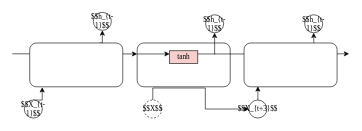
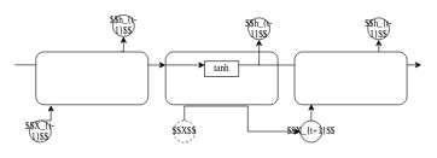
  <mxCell id="0" />
  <mxCell id="1" parent="0" />
  <mxCell id="2" value="" style="rounded=1;whiteSpace=wrap;html=1;" parent="1" vertex="1"><mxGeometry x="228" y="71" width="155" height="73" as="geometry" /></mxCell>
  <mxCell id="3" style="edgeStyle=orthogonalEdgeStyle;rounded=0;orthogonalLoop=1;jettySize=auto;html=1;exitX=1;exitY=0.25;exitDx=0;exitDy=0;fontFamily=Noto Serif Simplified Chinese;fontSource=https%3A%2F%2Ffonts.googleapis.com%2Fcss%3Ffamily%3DNoto%2BSerif%2BSimplified%2BChinese;fontSize=11;elbow=vertical;" edge="1" parent="1" source="4"><mxGeometry relative="1" as="geometry"><mxPoint x="581" y="89" as="targetPoint" /></mxGeometry></mxCell>
- <mxCell id="4" value="&lt;font face=&quot;Times New Roman&quot;&gt;tanh&lt;/font&gt;" style="rounded=0;whiteSpace=wrap;html=1;fillColor=#f8cecc;" parent="1" vertex="1"><mxGeometry x="282" y="84" width="47" height="21" as="geometry" /></mxCell>
+ <mxCell id="4" value="&lt;font face=&quot;Times New Roman&quot;&gt;tanh&lt;/font&gt;" style="rounded=0;whiteSpace=wrap;html=1;" parent="1" vertex="1"><mxGeometry x="282" y="84" width="47" height="21" as="geometry" /></mxCell>
  <mxCell id="5" style="edgeStyle=orthogonalEdgeStyle;rounded=0;orthogonalLoop=1;jettySize=auto;html=1;exitX=0.5;exitY=0;exitDx=0;exitDy=0;entryX=0.134;entryY=1.01;entryDx=0;entryDy=0;entryPerimeter=0;fontFamily=Times New Roman;" parent="1" source="6" target="18" edge="1"><mxGeometry relative="1" as="geometry" /></mxCell>
  <mxCell id="6" value="$$X_{t-1}$$" style="ellipse;whiteSpace=wrap;html=1;aspect=fixed;fontFamily=Times New Roman;" parent="1" vertex="1"><mxGeometry x="40" y="166" width="30" height="30" as="geometry" /></mxCell>
  <mxCell id="7" style="edgeStyle=orthogonalEdgeStyle;rounded=0;orthogonalLoop=1;jettySize=auto;html=1;exitX=0.5;exitY=0;exitDx=0;exitDy=0;fontFamily=Noto Serif Simplified Chinese;fontSource=https%3A%2F%2Ffonts.googleapis.com%2Fcss%3Ffamily%3DNoto%2BSerif%2BSimplified%2BChinese;fontSize=11;elbow=vertical;" edge="1" parent="1" source="8" target="10"><mxGeometry relative="1" as="geometry" /></mxCell>
  <mxCell id="8" value="$$X$$" style="ellipse;whiteSpace=wrap;html=1;aspect=fixed;fontFamily=Times New Roman;dashed=1;" parent="1" vertex="1"><mxGeometry x="239" y="166" width="30" height="30" as="geometry" /></mxCell>
  <mxCell id="9" style="edgeStyle=orthogonalEdgeStyle;rounded=0;orthogonalLoop=1;jettySize=auto;html=1;exitX=0.5;exitY=0;exitDx=0;exitDy=0;entryX=0.149;entryY=0.989;entryDx=0;entryDy=0;entryPerimeter=0;fontFamily=Times New Roman;" parent="1" source="10" target="12" edge="1"><mxGeometry relative="1" as="geometry" /></mxCell>
- <mxCell id="10" value="$$X_{t+3}$$" style="ellipse;whiteSpace=wrap;html=1;aspect=fixed;fontFamily=Times New Roman;" parent="1" vertex="1"><mxGeometry x="414" y="166" width="30" height="30" as="geometry" /></mxCell>
+ <mxCell id="10" value="$$X_{t+1}$$" style="ellipse;whiteSpace=wrap;html=1;aspect=fixed;fontFamily=Times New Roman;" parent="1" vertex="1"><mxGeometry x="414" y="166" width="30" height="30" as="geometry" /></mxCell>
  <mxCell id="11" style="edgeStyle=orthogonalEdgeStyle;rounded=0;orthogonalLoop=1;jettySize=auto;html=1;exitX=0.75;exitY=0;exitDx=0;exitDy=0;entryX=0.5;entryY=1;entryDx=0;entryDy=0;fontFamily=Noto Serif Simplified Chinese;fontSource=https%3A%2F%2Ffonts.googleapis.com%2Fcss%3Ffamily%3DNoto%2BSerif%2BSimplified%2BChinese;fontSize=11;elbow=vertical;" edge="1" parent="1" source="12" target="15"><mxGeometry relative="1" as="geometry" /></mxCell>
  <mxCell id="12" value="" style="rounded=1;whiteSpace=wrap;html=1;" parent="1" vertex="1"><mxGeometry x="406" y="71" width="155" height="73" as="geometry" /></mxCell>
  <mxCell id="13" value="$$h_{t-1}$$" style="ellipse;whiteSpace=wrap;html=1;aspect=fixed;fontFamily=Times New Roman;" parent="1" vertex="1"><mxGeometry x="155" y="20" width="30" height="30" as="geometry" /></mxCell>
  <mxCell id="14" value="$$h_{t-1}$$" style="ellipse;whiteSpace=wrap;html=1;aspect=fixed;fontFamily=Times New Roman;" parent="1" vertex="1"><mxGeometry x="342" y="24" width="30" height="30" as="geometry" /></mxCell>
  <mxCell id="15" value="$$h_{t-1}$$" style="ellipse;whiteSpace=wrap;html=1;aspect=fixed;fontFamily=Times New Roman;" parent="1" vertex="1"><mxGeometry x="507" y="24" width="30" height="30" as="geometry" /></mxCell>
  <mxCell id="16" value="" style="endArrow=classic;html=1;rounded=0;fontFamily=Noto Serif Simplified Chinese;fontSource=https%3A%2F%2Ffonts.googleapis.com%2Fcss%3Ffamily%3DNoto%2BSerif%2BSimplified%2BChinese;fontSize=11;curved=1;elbow=vertical;entryX=0;entryY=0.25;entryDx=0;entryDy=0;" edge="1" parent="1" target="2"><mxGeometry width="50" height="50" relative="1" as="geometry"><mxPoint x="20" y="89" as="sourcePoint" /><mxPoint x="23" y="51" as="targetPoint" /></mxGeometry></mxCell>
  <mxCell id="17" style="edgeStyle=orthogonalEdgeStyle;rounded=0;orthogonalLoop=1;jettySize=auto;html=1;exitX=0.75;exitY=0;exitDx=0;exitDy=0;entryX=0.5;entryY=1;entryDx=0;entryDy=0;fontFamily=Noto Serif Simplified Chinese;fontSource=https%3A%2F%2Ffonts.googleapis.com%2Fcss%3Ffamily%3DNoto%2BSerif%2BSimplified%2BChinese;fontSize=11;elbow=vertical;" edge="1" parent="1" source="18" target="13"><mxGeometry relative="1" as="geometry" /></mxCell>
  <mxCell id="18" value="" style="rounded=1;whiteSpace=wrap;html=1;" parent="1" vertex="1"><mxGeometry x="49" y="71" width="155" height="73" as="geometry" /></mxCell>
  <mxCell id="19" value="" style="endArrow=classic;html=1;rounded=0;fontFamily=Noto Serif Simplified Chinese;fontSource=https%3A%2F%2Ffonts.googleapis.com%2Fcss%3Ffamily%3DNoto%2BSerif%2BSimplified%2BChinese;fontSize=11;curved=1;elbow=vertical;exitX=0;exitY=0.25;exitDx=0;exitDy=0;entryX=0;entryY=0.25;entryDx=0;entryDy=0;" edge="1" parent="1" source="2" target="4"><mxGeometry width="50" height="50" relative="1" as="geometry"><mxPoint x="299" y="138" as="sourcePoint" /><mxPoint x="282" y="88" as="targetPoint" /></mxGeometry></mxCell>
  <mxCell id="20" value="" style="endArrow=classic;html=1;rounded=0;fontFamily=Noto Serif Simplified Chinese;fontSource=https%3A%2F%2Ffonts.googleapis.com%2Fcss%3Ffamily%3DNoto%2BSerif%2BSimplified%2BChinese;fontSize=11;elbow=vertical;entryX=0.5;entryY=1;entryDx=0;entryDy=0;" edge="1" parent="1" target="14"><mxGeometry width="50" height="50" relative="1" as="geometry"><mxPoint x="357" y="90" as="sourcePoint" /><mxPoint x="415" y="78" as="targetPoint" /></mxGeometry></mxCell>
